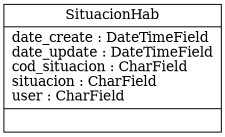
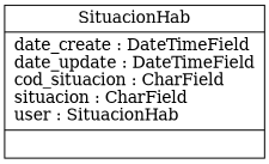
  digraph {
    rankdir=BT
-   n1 [label="{SituacionHab|date_create : DateTimeField\ldate_update : DateTimeField\lcod_situacion : CharField\lsituacion : CharField\luser : CharField\l|}" shape=record]
+   n1 [label="{SituacionHab|date_create : DateTimeField\ldate_update : DateTimeField\lcod_situacion : CharField\lsituacion : CharField\luser : SituacionHab\l|}" shape=record]
  }
